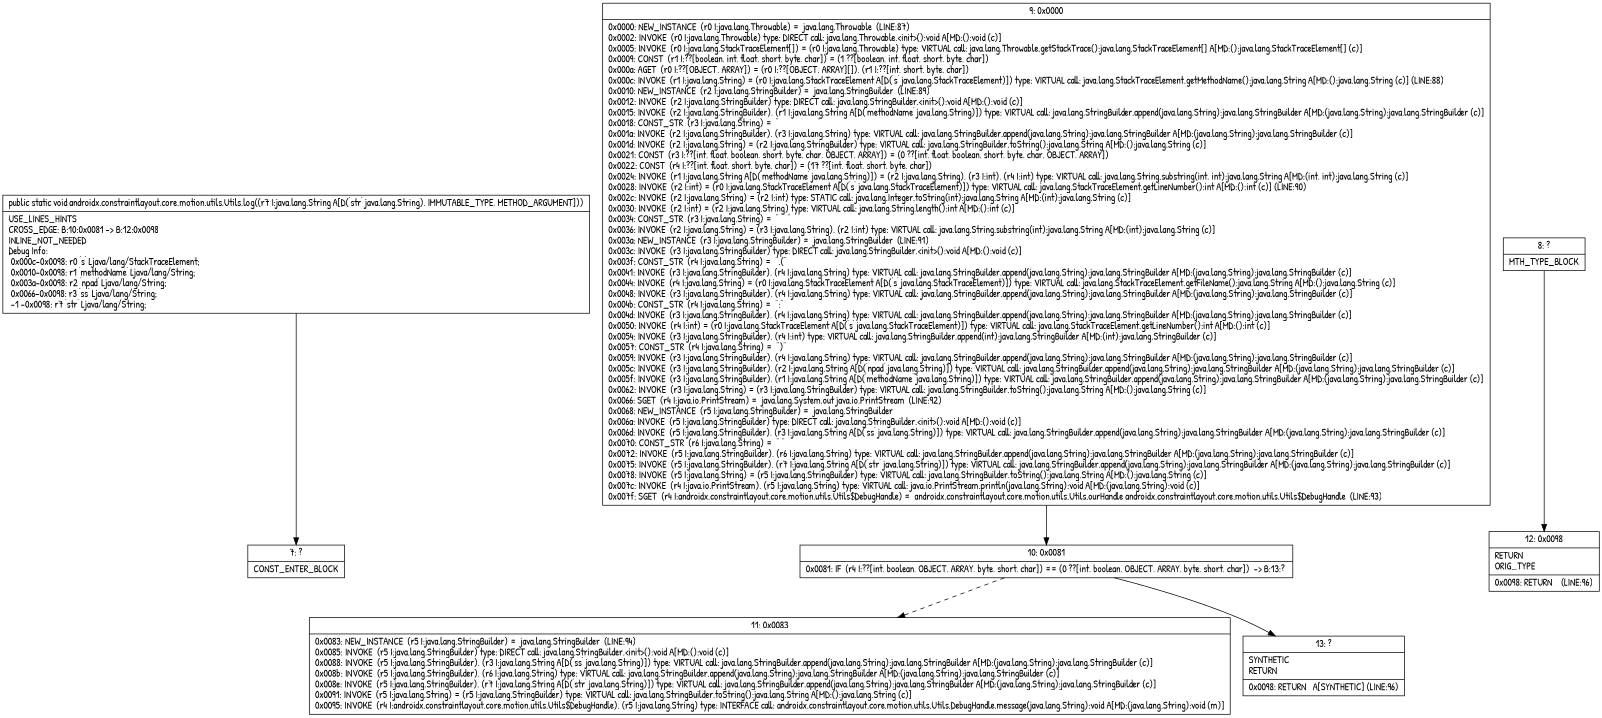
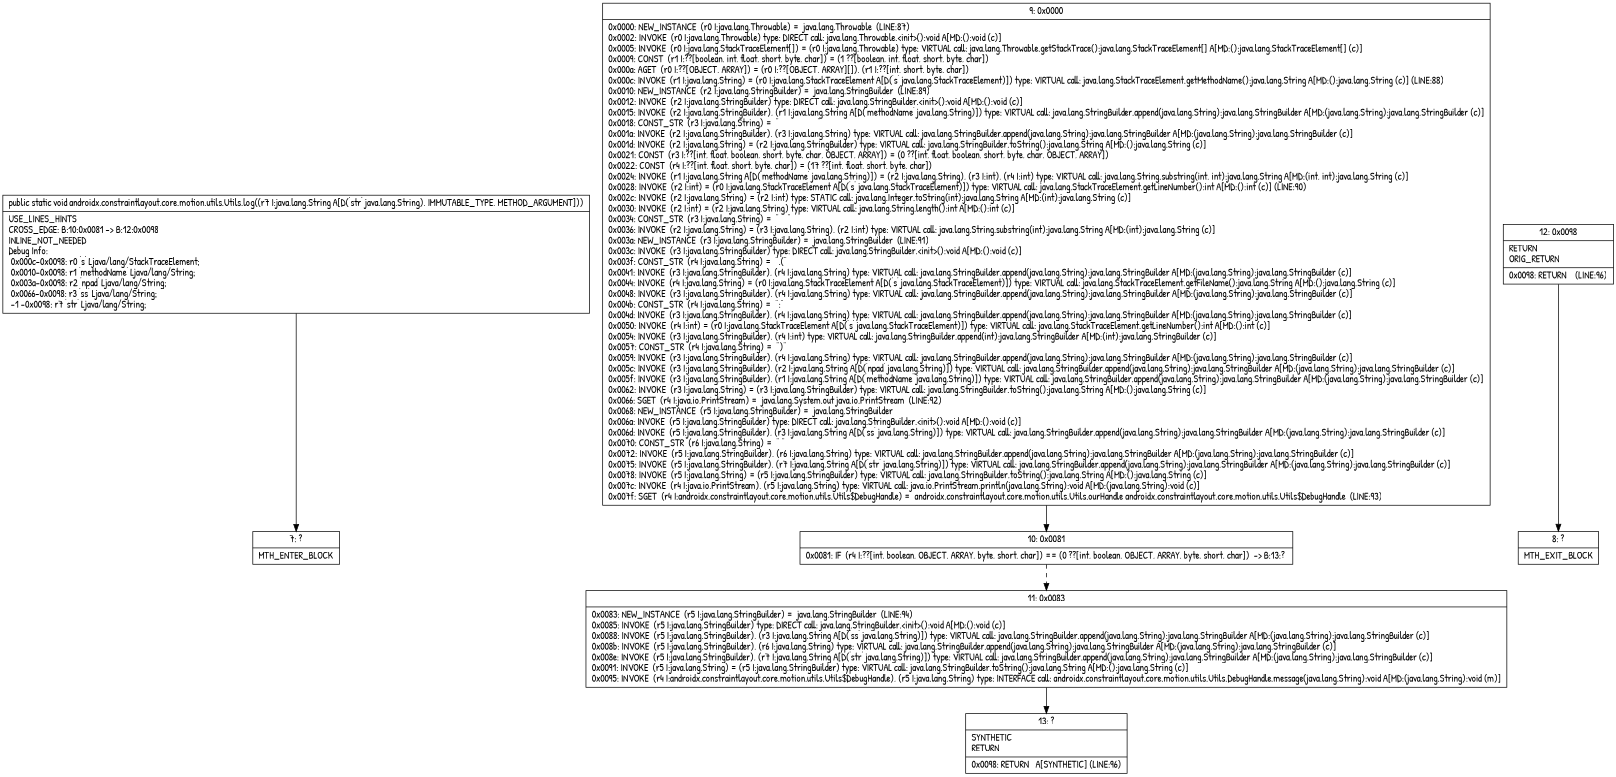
  digraph {
    fontname="Patrick Hand"
    node [fontname="Patrick Hand" shape=record]
    edge [fontname="Patrick Hand"]
-   n1 [label="{7\:\ ?|CONST_ENTER_BLOCK\l}"]
+   n1 [label="{7\:\ ?|MTH_ENTER_BLOCK\l}"]
    n2 [label="{9\:\ 0x0000|0x0000: NEW_INSTANCE  (r0 I:java.lang.Throwable) =  java.lang.Throwable  (LINE:87)\l0x0002: INVOKE  (r0 I:java.lang.Throwable) type: DIRECT call: java.lang.Throwable.\<init\>():void A[MD:():void (c)]\l0x0005: INVOKE  (r0 I:java.lang.StackTraceElement[]) = (r0 I:java.lang.Throwable) type: VIRTUAL call: java.lang.Throwable.getStackTrace():java.lang.StackTraceElement[] A[MD:():java.lang.StackTraceElement[] (c)]\l0x0009: CONST  (r1 I:??[boolean, int, float, short, byte, char]) = (1 ??[boolean, int, float, short, byte, char]) \l0x000a: AGET  (r0 I:??[OBJECT, ARRAY]) = (r0 I:??[OBJECT, ARRAY][]), (r1 I:??[int, short, byte, char]) \l0x000c: INVOKE  (r1 I:java.lang.String) = (r0 I:java.lang.StackTraceElement A[D('s' java.lang.StackTraceElement)]) type: VIRTUAL call: java.lang.StackTraceElement.getMethodName():java.lang.String A[MD:():java.lang.String (c)] (LINE:88)\l0x0010: NEW_INSTANCE  (r2 I:java.lang.StringBuilder) =  java.lang.StringBuilder  (LINE:89)\l0x0012: INVOKE  (r2 I:java.lang.StringBuilder) type: DIRECT call: java.lang.StringBuilder.\<init\>():void A[MD:():void (c)]\l0x0015: INVOKE  (r2 I:java.lang.StringBuilder), (r1 I:java.lang.String A[D('methodName' java.lang.String)]) type: VIRTUAL call: java.lang.StringBuilder.append(java.lang.String):java.lang.StringBuilder A[MD:(java.lang.String):java.lang.StringBuilder (c)]\l0x0018: CONST_STR  (r3 I:java.lang.String) =  \"                  \" \l0x001a: INVOKE  (r2 I:java.lang.StringBuilder), (r3 I:java.lang.String) type: VIRTUAL call: java.lang.StringBuilder.append(java.lang.String):java.lang.StringBuilder A[MD:(java.lang.String):java.lang.StringBuilder (c)]\l0x001d: INVOKE  (r2 I:java.lang.String) = (r2 I:java.lang.StringBuilder) type: VIRTUAL call: java.lang.StringBuilder.toString():java.lang.String A[MD:():java.lang.String (c)]\l0x0021: CONST  (r3 I:??[int, float, boolean, short, byte, char, OBJECT, ARRAY]) = (0 ??[int, float, boolean, short, byte, char, OBJECT, ARRAY]) \l0x0022: CONST  (r4 I:??[int, float, short, byte, char]) = (17 ??[int, float, short, byte, char]) \l0x0024: INVOKE  (r1 I:java.lang.String A[D('methodName' java.lang.String)]) = (r2 I:java.lang.String), (r3 I:int), (r4 I:int) type: VIRTUAL call: java.lang.String.substring(int, int):java.lang.String A[MD:(int, int):java.lang.String (c)]\l0x0028: INVOKE  (r2 I:int) = (r0 I:java.lang.StackTraceElement A[D('s' java.lang.StackTraceElement)]) type: VIRTUAL call: java.lang.StackTraceElement.getLineNumber():int A[MD:():int (c)] (LINE:90)\l0x002c: INVOKE  (r2 I:java.lang.String) = (r2 I:int) type: STATIC call: java.lang.Integer.toString(int):java.lang.String A[MD:(int):java.lang.String (c)]\l0x0030: INVOKE  (r2 I:int) = (r2 I:java.lang.String) type: VIRTUAL call: java.lang.String.length():int A[MD:():int (c)]\l0x0034: CONST_STR  (r3 I:java.lang.String) =  \"    \" \l0x0036: INVOKE  (r2 I:java.lang.String) = (r3 I:java.lang.String), (r2 I:int) type: VIRTUAL call: java.lang.String.substring(int):java.lang.String A[MD:(int):java.lang.String (c)]\l0x003a: NEW_INSTANCE  (r3 I:java.lang.StringBuilder) =  java.lang.StringBuilder  (LINE:91)\l0x003c: INVOKE  (r3 I:java.lang.StringBuilder) type: DIRECT call: java.lang.StringBuilder.\<init\>():void A[MD:():void (c)]\l0x003f: CONST_STR  (r4 I:java.lang.String) =  \".(\" \l0x0041: INVOKE  (r3 I:java.lang.StringBuilder), (r4 I:java.lang.String) type: VIRTUAL call: java.lang.StringBuilder.append(java.lang.String):java.lang.StringBuilder A[MD:(java.lang.String):java.lang.StringBuilder (c)]\l0x0044: INVOKE  (r4 I:java.lang.String) = (r0 I:java.lang.StackTraceElement A[D('s' java.lang.StackTraceElement)]) type: VIRTUAL call: java.lang.StackTraceElement.getFileName():java.lang.String A[MD:():java.lang.String (c)]\l0x0048: INVOKE  (r3 I:java.lang.StringBuilder), (r4 I:java.lang.String) type: VIRTUAL call: java.lang.StringBuilder.append(java.lang.String):java.lang.StringBuilder A[MD:(java.lang.String):java.lang.StringBuilder (c)]\l0x004b: CONST_STR  (r4 I:java.lang.String) =  \":\" \l0x004d: INVOKE  (r3 I:java.lang.StringBuilder), (r4 I:java.lang.String) type: VIRTUAL call: java.lang.StringBuilder.append(java.lang.String):java.lang.StringBuilder A[MD:(java.lang.String):java.lang.StringBuilder (c)]\l0x0050: INVOKE  (r4 I:int) = (r0 I:java.lang.StackTraceElement A[D('s' java.lang.StackTraceElement)]) type: VIRTUAL call: java.lang.StackTraceElement.getLineNumber():int A[MD:():int (c)]\l0x0054: INVOKE  (r3 I:java.lang.StringBuilder), (r4 I:int) type: VIRTUAL call: java.lang.StringBuilder.append(int):java.lang.StringBuilder A[MD:(int):java.lang.StringBuilder (c)]\l0x0057: CONST_STR  (r4 I:java.lang.String) =  \")\" \l0x0059: INVOKE  (r3 I:java.lang.StringBuilder), (r4 I:java.lang.String) type: VIRTUAL call: java.lang.StringBuilder.append(java.lang.String):java.lang.StringBuilder A[MD:(java.lang.String):java.lang.StringBuilder (c)]\l0x005c: INVOKE  (r3 I:java.lang.StringBuilder), (r2 I:java.lang.String A[D('npad' java.lang.String)]) type: VIRTUAL call: java.lang.StringBuilder.append(java.lang.String):java.lang.StringBuilder A[MD:(java.lang.String):java.lang.StringBuilder (c)]\l0x005f: INVOKE  (r3 I:java.lang.StringBuilder), (r1 I:java.lang.String A[D('methodName' java.lang.String)]) type: VIRTUAL call: java.lang.StringBuilder.append(java.lang.String):java.lang.StringBuilder A[MD:(java.lang.String):java.lang.StringBuilder (c)]\l0x0062: INVOKE  (r3 I:java.lang.String) = (r3 I:java.lang.StringBuilder) type: VIRTUAL call: java.lang.StringBuilder.toString():java.lang.String A[MD:():java.lang.String (c)]\l0x0066: SGET  (r4 I:java.io.PrintStream) =  java.lang.System.out java.io.PrintStream  (LINE:92)\l0x0068: NEW_INSTANCE  (r5 I:java.lang.StringBuilder) =  java.lang.StringBuilder \l0x006a: INVOKE  (r5 I:java.lang.StringBuilder) type: DIRECT call: java.lang.StringBuilder.\<init\>():void A[MD:():void (c)]\l0x006d: INVOKE  (r5 I:java.lang.StringBuilder), (r3 I:java.lang.String A[D('ss' java.lang.String)]) type: VIRTUAL call: java.lang.StringBuilder.append(java.lang.String):java.lang.StringBuilder A[MD:(java.lang.String):java.lang.StringBuilder (c)]\l0x0070: CONST_STR  (r6 I:java.lang.String) =  \" \" \l0x0072: INVOKE  (r5 I:java.lang.StringBuilder), (r6 I:java.lang.String) type: VIRTUAL call: java.lang.StringBuilder.append(java.lang.String):java.lang.StringBuilder A[MD:(java.lang.String):java.lang.StringBuilder (c)]\l0x0075: INVOKE  (r5 I:java.lang.StringBuilder), (r7 I:java.lang.String A[D('str' java.lang.String)]) type: VIRTUAL call: java.lang.StringBuilder.append(java.lang.String):java.lang.StringBuilder A[MD:(java.lang.String):java.lang.StringBuilder (c)]\l0x0078: INVOKE  (r5 I:java.lang.String) = (r5 I:java.lang.StringBuilder) type: VIRTUAL call: java.lang.StringBuilder.toString():java.lang.String A[MD:():java.lang.String (c)]\l0x007c: INVOKE  (r4 I:java.io.PrintStream), (r5 I:java.lang.String) type: VIRTUAL call: java.io.PrintStream.println(java.lang.String):void A[MD:(java.lang.String):void (c)]\l0x007f: SGET  (r4 I:androidx.constraintlayout.core.motion.utils.Utils$DebugHandle) =  androidx.constraintlayout.core.motion.utils.Utils.ourHandle androidx.constraintlayout.core.motion.utils.Utils$DebugHandle  (LINE:93)\l}"]
    n3 [label="{10\:\ 0x0081|0x0081: IF  (r4 I:??[int, boolean, OBJECT, ARRAY, byte, short, char]) == (0 ??[int, boolean, OBJECT, ARRAY, byte, short, char])  \-\> B:13:? \l}"]
    n4 [label="{11\:\ 0x0083|0x0083: NEW_INSTANCE  (r5 I:java.lang.StringBuilder) =  java.lang.StringBuilder  (LINE:94)\l0x0085: INVOKE  (r5 I:java.lang.StringBuilder) type: DIRECT call: java.lang.StringBuilder.\<init\>():void A[MD:():void (c)]\l0x0088: INVOKE  (r5 I:java.lang.StringBuilder), (r3 I:java.lang.String A[D('ss' java.lang.String)]) type: VIRTUAL call: java.lang.StringBuilder.append(java.lang.String):java.lang.StringBuilder A[MD:(java.lang.String):java.lang.StringBuilder (c)]\l0x008b: INVOKE  (r5 I:java.lang.StringBuilder), (r6 I:java.lang.String) type: VIRTUAL call: java.lang.StringBuilder.append(java.lang.String):java.lang.StringBuilder A[MD:(java.lang.String):java.lang.StringBuilder (c)]\l0x008e: INVOKE  (r5 I:java.lang.StringBuilder), (r7 I:java.lang.String A[D('str' java.lang.String)]) type: VIRTUAL call: java.lang.StringBuilder.append(java.lang.String):java.lang.StringBuilder A[MD:(java.lang.String):java.lang.StringBuilder (c)]\l0x0091: INVOKE  (r5 I:java.lang.String) = (r5 I:java.lang.StringBuilder) type: VIRTUAL call: java.lang.StringBuilder.toString():java.lang.String A[MD:():java.lang.String (c)]\l0x0095: INVOKE  (r4 I:androidx.constraintlayout.core.motion.utils.Utils$DebugHandle), (r5 I:java.lang.String) type: INTERFACE call: androidx.constraintlayout.core.motion.utils.Utils.DebugHandle.message(java.lang.String):void A[MD:(java.lang.String):void (m)]\l}"]
    n5 [label="{13\:\ ?|SYNTHETIC\lRETURN\l|0x0098: RETURN   A[SYNTHETIC] (LINE:96)\l}"]
-   n6 [label="{12\:\ 0x0098|RETURN\lORIG_TYPE\l|0x0098: RETURN    (LINE:96)\l}"]
-   n7 [label="{8\:\ ?|MTH_TYPE_BLOCK\l}"]
+   n6 [label="{12\:\ 0x0098|RETURN\lORIG_RETURN\l|0x0098: RETURN    (LINE:96)\l}"]
+   n7 [label="{8\:\ ?|MTH_EXIT_BLOCK\l}"]
    n8 [label="{public static void androidx.constraintlayout.core.motion.utils.Utils.log((r7 I:java.lang.String A[D('str' java.lang.String), IMMUTABLE_TYPE, METHOD_ARGUMENT]))  | USE_LINES_HINTS\lCROSS_EDGE: B:10:0x0081 \-\> B:12:0x0098\lINLINE_NOT_NEEDED\lDebug Info:\l  0x000c\-0x0098: r0 's' Ljava\/lang\/StackTraceElement;\l  0x0010\-0x0098: r1 'methodName' Ljava\/lang\/String;\l  0x003a\-0x0098: r2 'npad' Ljava\/lang\/String;\l  0x0066\-0x0098: r3 'ss' Ljava\/lang\/String;\l  \-1 \-0x0098: r7 'str' Ljava\/lang\/String;\l}"]
    n2 -> n3
    n3 -> n4 [style=dashed]
-   n3 -> n5
-   n7 -> n6
+   n4 -> n5
+   n6 -> n7
    n8 -> n1
  }
